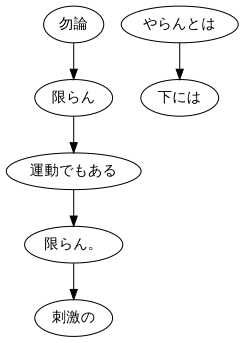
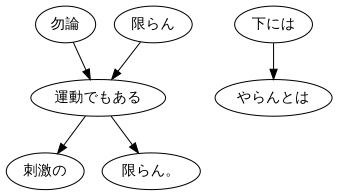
  digraph {
    fontname="Comic Neue"
    node [fontname="Comic Neue"]
    edge [fontname="Comic Neue"]
    n1 [label="勿論"]
    n2 [label="運動でもある"]
    n3 [label="刺激の"]
    n4 [label="限らん。"]
    n5 [label="限らん"]
    n6 [label="下には"]
    n7 [label="やらんとは"]
-   n1 -> n5
-   n4 -> n3
+   n1 -> n2
+   n2 -> n3
    n2 -> n4
    n5 -> n2
-   n7 -> n6
+   n6 -> n7
  }
